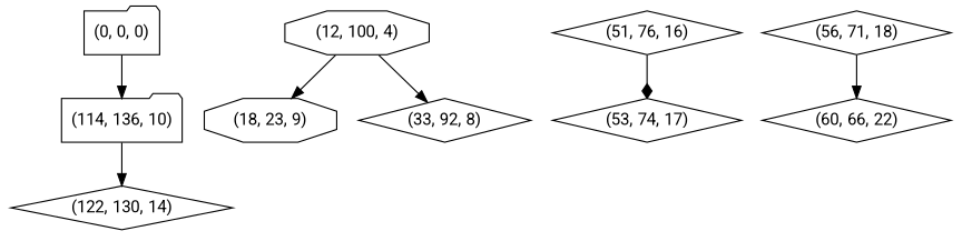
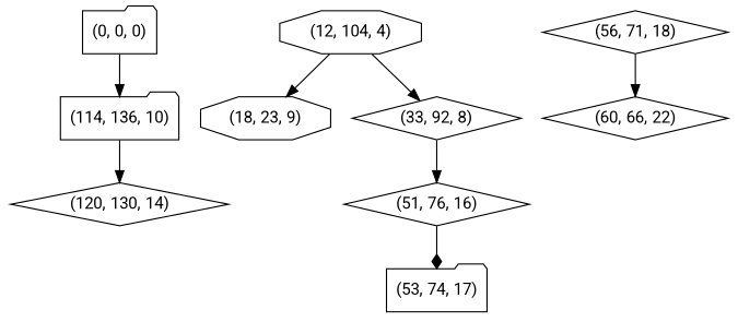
  digraph {
    fontname=Roboto
    node [fontname=Roboto shape=diamond]
    edge [arrowhead=normal fontname=Roboto]
    "(0, 0, 0)" [shape=folder]
    "(114, 136, 10)" [shape=folder]
-   "(12, 100, 4)" [shape=octagon]
+   "(12, 100, 4)" [shape=octagon label="(12, 104, 4)"]
    "(18, 23, 9)" [shape=octagon]
    "(33, 92, 8)"
-   "(120, 130, 14)" [label="(122, 130, 14)"]
+   "(120, 130, 14)"
    "(51, 76, 16)"
-   "(53, 74, 17)"
+   "(53, 74, 17)" [shape=folder]
    "(56, 71, 18)"
    "(60, 66, 22)"
    "(0, 0, 0)" -> "(114, 136, 10)"
    "(114, 136, 10)" -> "(120, 130, 14)"
    "(12, 100, 4)" -> "(18, 23, 9)"
    "(12, 100, 4)" -> "(33, 92, 8)"
+   "(33, 92, 8)" -> "(51, 76, 16)"
    "(51, 76, 16)" -> "(53, 74, 17)" [arrowhead=diamond]
    "(56, 71, 18)" -> "(60, 66, 22)"
  }
